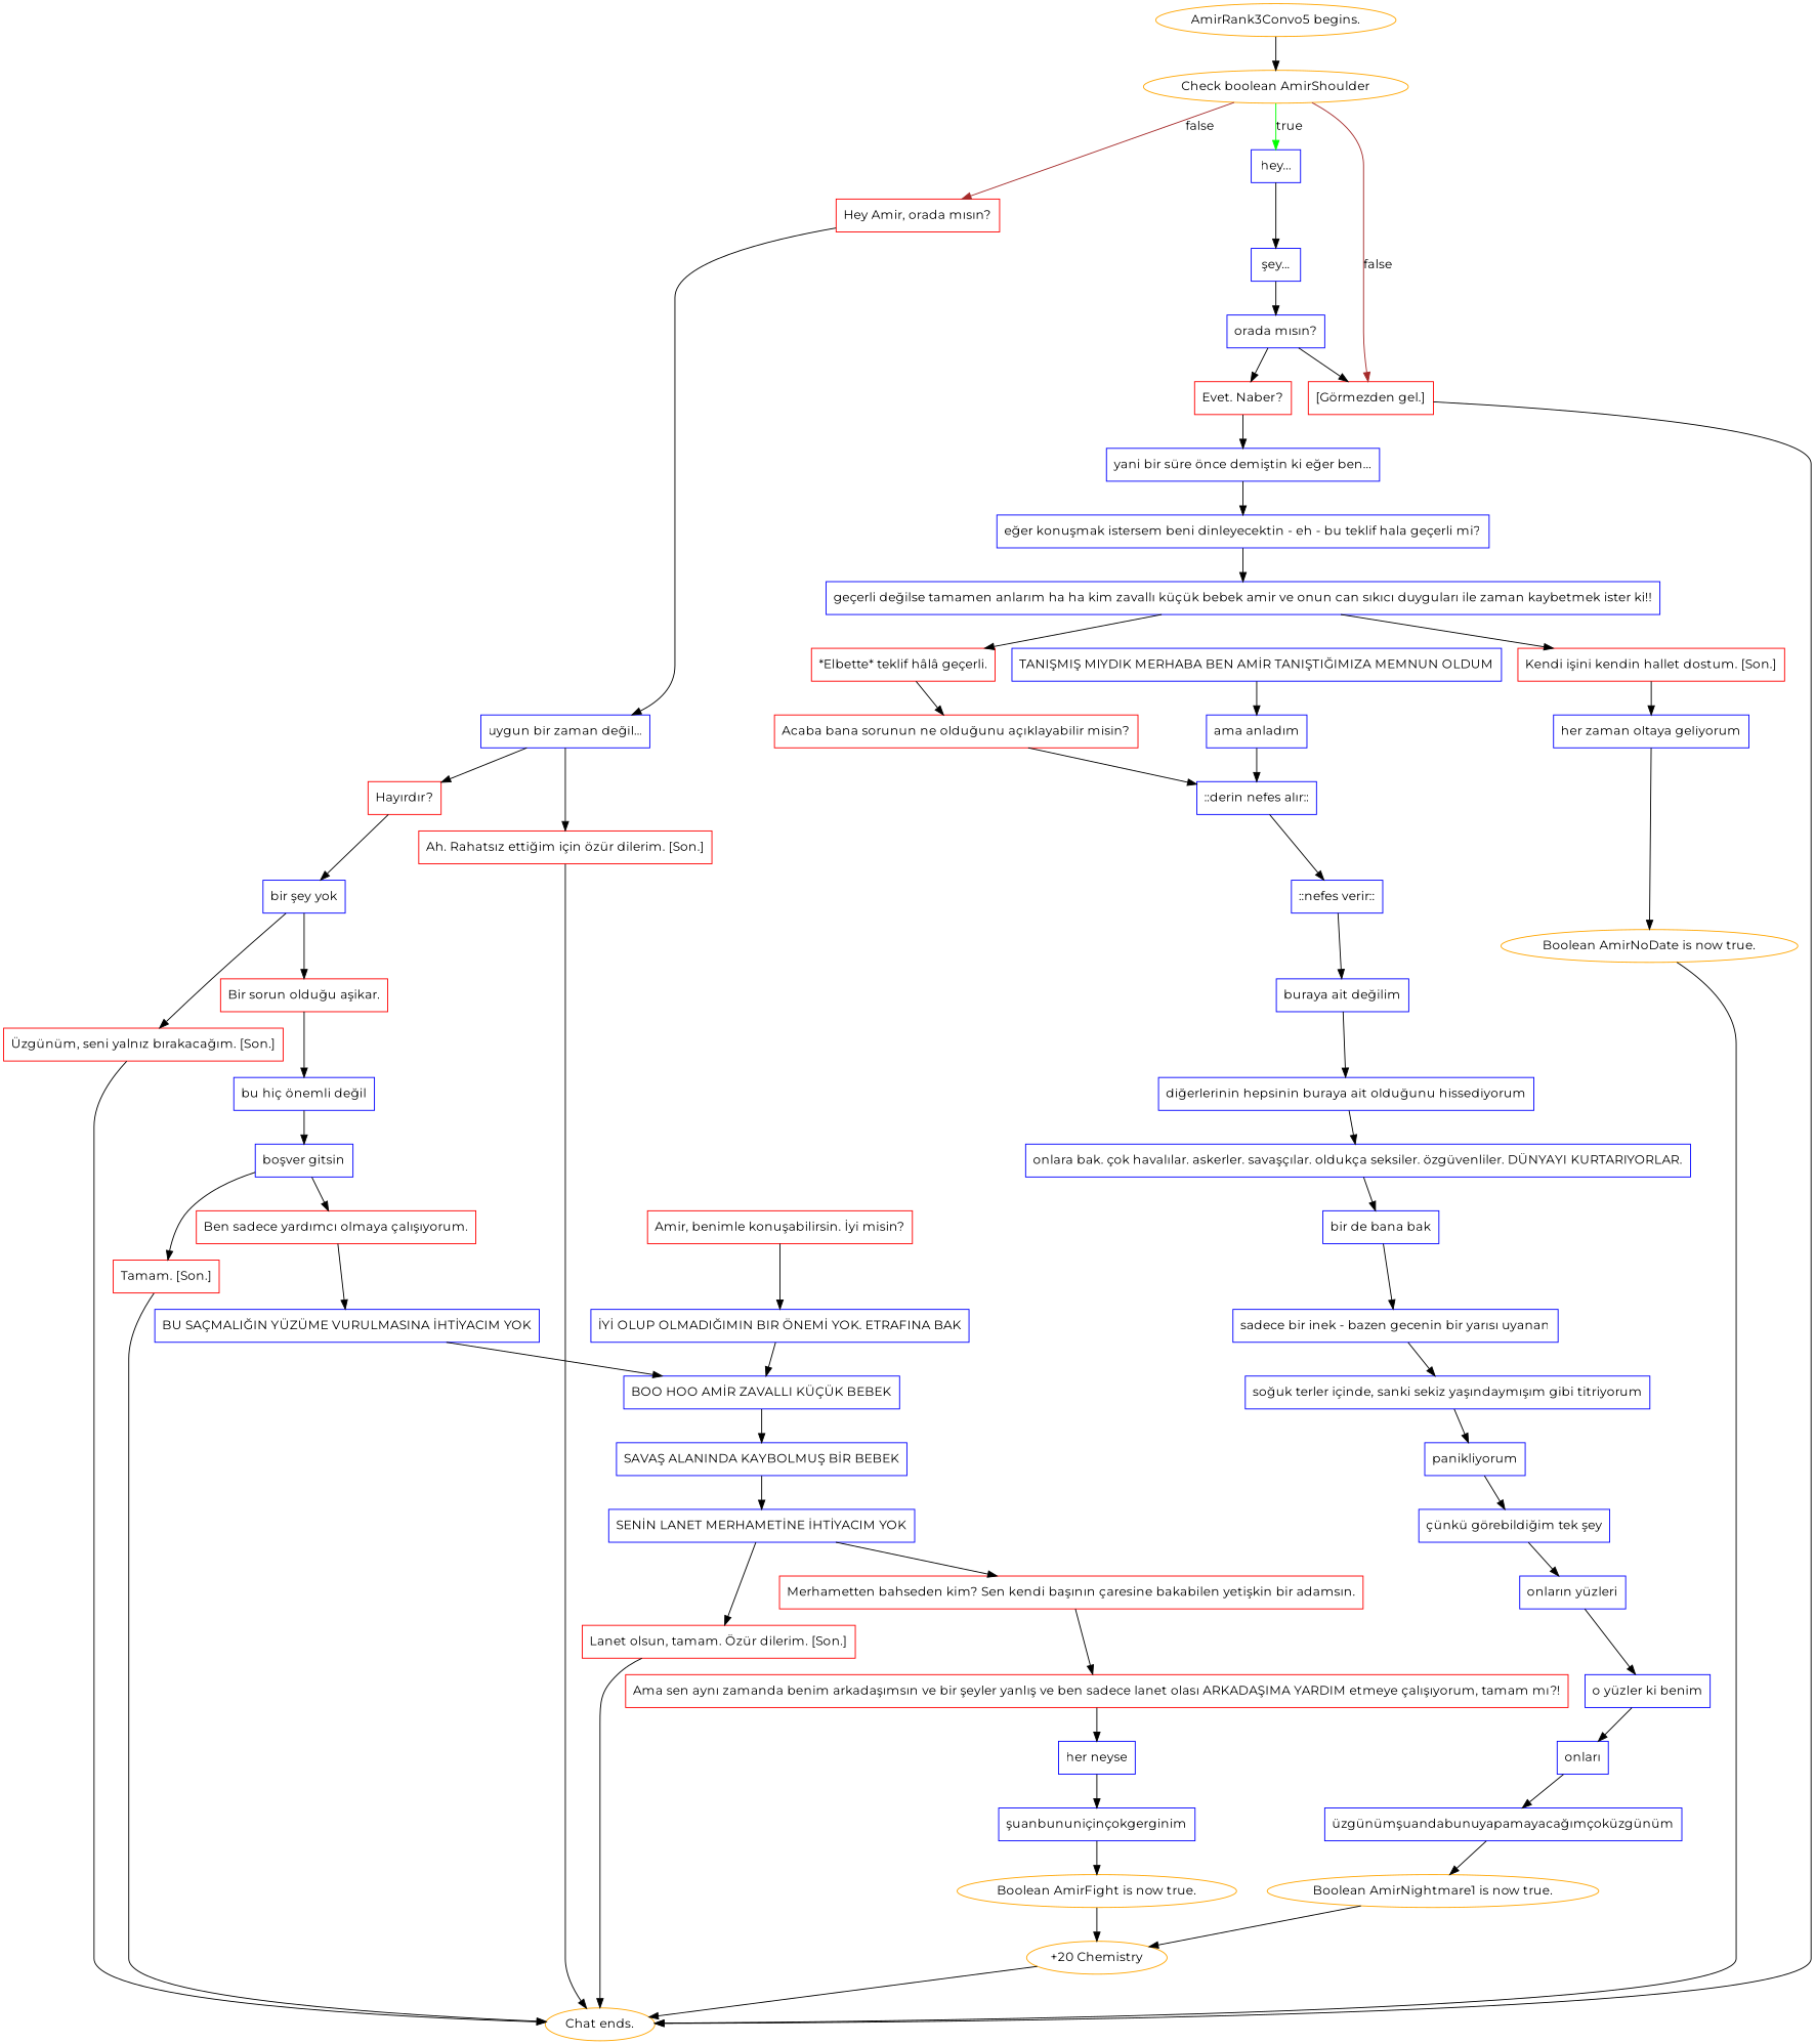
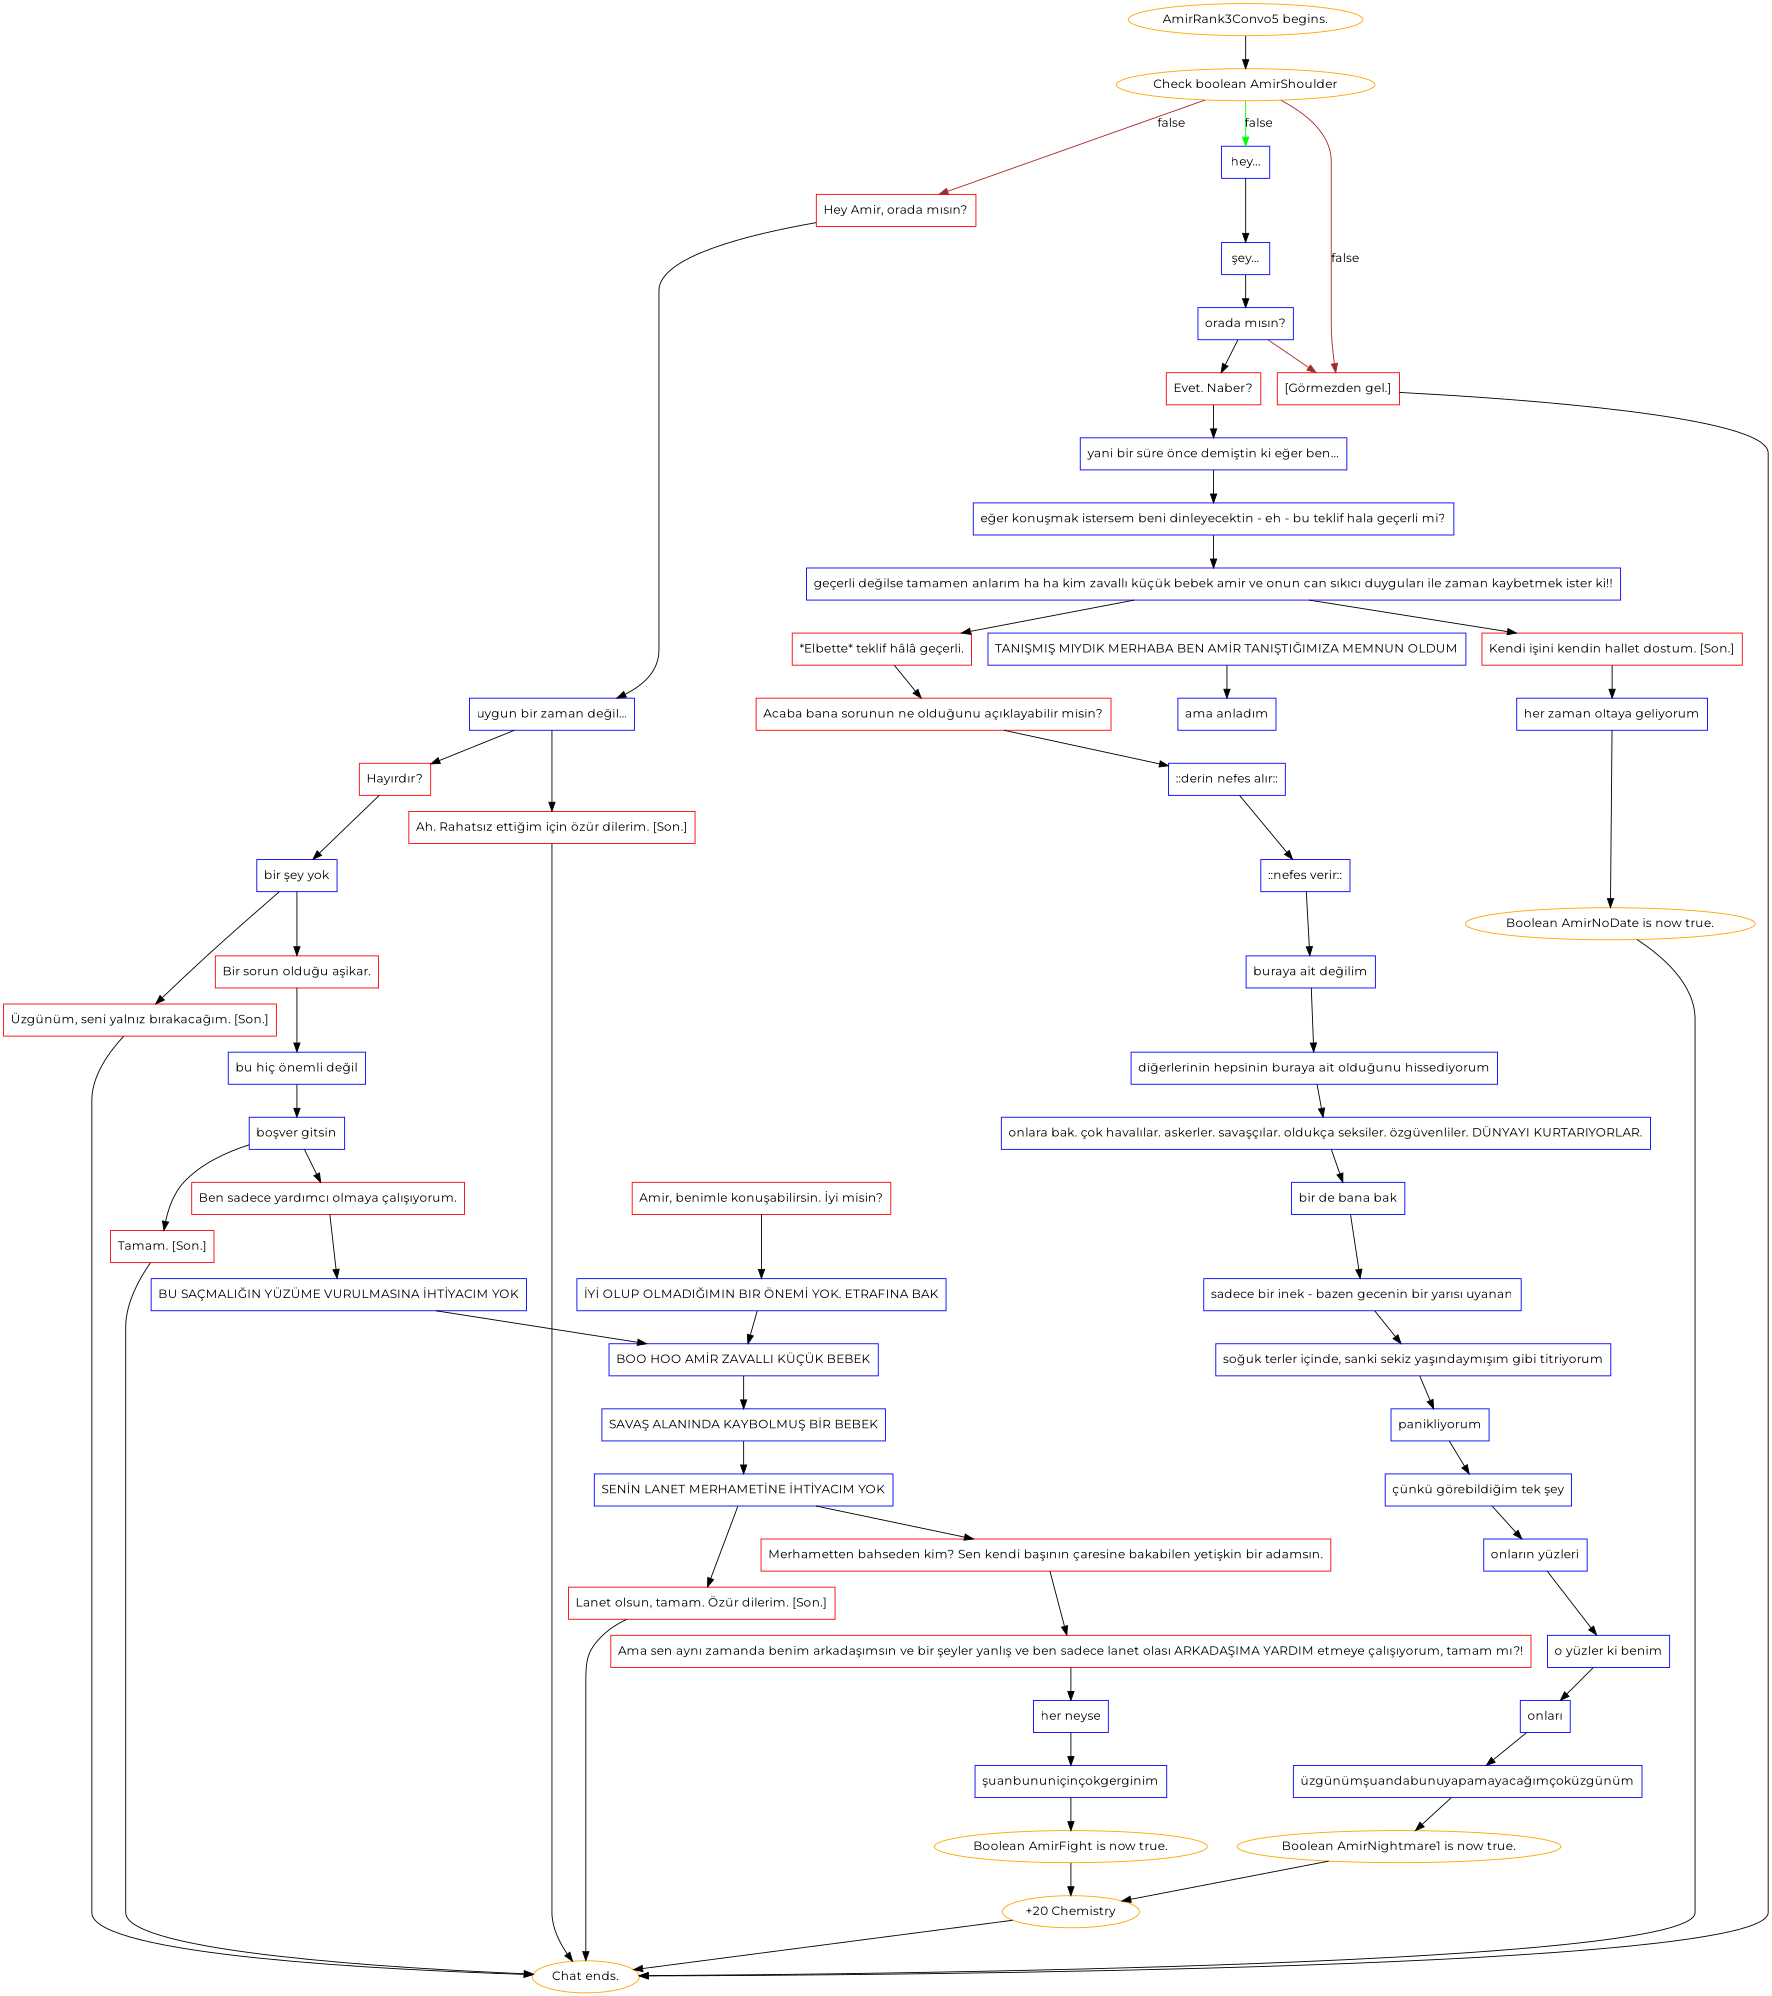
  digraph {
    fontname=Montserrat
    node [color=blue fontname=Montserrat shape=box]
    edge [fontname=Montserrat]
    "AmirRank3Convo5 begins." [color=orange shape=""]
    n2 [color=orange label="Check boolean AmirShoulder" shape=""]
    n3 [label="hey..."]
    n4 [color=red label="Hey Amir, orada mısın?"]
    n5 [color=red label="[Görmezden gel.]"]
    n6 [label="şey..."]
    n7 [label="uygun bir zaman değil..."]
    "Chat ends." [color=orange shape=""]
    n9 [label="orada mısın?"]
    n10 [color=red label="Hayırdır?"]
    n11 [color=red label="Ah. Rahatsız ettiğim için özür dilerim. [Son.]"]
    n12 [color=red label="Evet. Naber?"]
    n13 [label="bir şey yok"]
    n14 [label="yani bir süre önce demiştin ki eğer ben..."]
    n15 [color=red label="Bir sorun olduğu aşikar."]
    n16 [color=red label="Üzgünüm, seni yalnız bırakacağım. [Son.]"]
    n17 [label="eğer konuşmak istersem beni dinleyecektin - eh - bu teklif hala geçerli mi?"]
    n18 [label="bu hiç önemli değil"]
    n19 [label="geçerli değilse tamamen anlarım ha ha kim zavallı küçük bebek amir ve onun can sıkıcı duyguları ile zaman kaybetmek ister ki!!"]
    n20 [label="boşver gitsin"]
    n21 [color=red label="Kendi işini kendin hallet dostum. [Son.]"]
    n22 [color=red label="*Elbette* teklif hâlâ geçerli."]
    n23 [color=red label="Ben sadece yardımcı olmaya çalışıyorum."]
    n24 [color=red label="Tamam. [Son.]"]
    n25 [label="her zaman oltaya geliyorum"]
    n26 [color=red label="Acaba bana sorunun ne olduğunu açıklayabilir misin?"]
    n27 [color=red label="Amir, benimle konuşabilirsin. İyi misin?"]
    n28 [label="İYİ OLUP OLMADIĞIMIN BIR ÖNEMİ YOK. ETRAFINA BAK"]
    n29 [label="BU SAÇMALIĞIN YÜZÜME VURULMASINA İHTİYACIM YOK"]
    n30 [color=orange label="Boolean AmirNoDate is now true." shape=""]
    n31 [label="::derin nefes alır::"]
    n32 [label="TANIŞMIŞ MIYDIK MERHABA BEN AMİR TANIŞTIĞIMIZA MEMNUN OLDUM"]
    n33 [label="ama anladım"]
    n34 [label="BOO HOO AMİR ZAVALLI KÜÇÜK BEBEK"]
    n35 [label="::nefes verir::"]
    n36 [label="SAVAŞ ALANINDA KAYBOLMUŞ BİR BEBEK"]
    n37 [label="buraya ait değilim"]
    n38 [label="SENİN LANET MERHAMETİNE İHTİYACIM YOK"]
    n39 [label="diğerlerinin hepsinin buraya ait olduğunu hissediyorum"]
    n40 [color=red label="Merhametten bahseden kim? Sen kendi başının çaresine bakabilen yetişkin bir adamsın."]
    n41 [color=red label="Lanet olsun, tamam. Özür dilerim. [Son.]"]
    n42 [label="onlara bak. çok havalılar. askerler. savaşçılar. oldukça seksiler. özgüvenliler. DÜNYAYI KURTARIYORLAR."]
    n43 [color=red label="Ama sen aynı zamanda benim arkadaşımsın ve bir şeyler yanlış ve ben sadece lanet olası ARKADAŞIMA YARDIM etmeye çalışıyorum, tamam mı?!"]
    n44 [label="bir de bana bak"]
    n45 [label="her neyse"]
    n46 [label="sadece bir inek - bazen gecenin bir yarısı uyanan"]
    n47 [label="şuanbununiçinçokgerginim"]
    n48 [label="soğuk terler içinde, sanki sekiz yaşındaymışım gibi titriyorum"]
    n49 [color=orange label="Boolean AmirFight is now true." shape=""]
    n50 [label=panikliyorum]
    n51 [color=orange label="+20 Chemistry" shape=""]
    n52 [label="çünkü görebildiğim tek şey"]
    n53 [label="onların yüzleri"]
    n54 [label="o yüzler ki benim"]
    n55 [label="onları"]
    n56 [label="üzgünümşuandabunuyapamayacağımçoküzgünüm"]
    n57 [color=orange label="Boolean AmirNightmare1 is now true." shape=""]
    "AmirRank3Convo5 begins." -> n2
-   n2 -> n3 [color=green label=true]
+   n2 -> n3 [color=green label=false]
    n2 -> n4 [color=brown label=false]
    n2 -> n5 [color=brown label=false]
    n3 -> n6
    n4 -> n7
    n5 -> "Chat ends."
    n6 -> n9
    n7 -> n10
    n7 -> n11
-   n9 -> n5
+   n9 -> n5 [color=brown]
    n9 -> n12
    n10 -> n13
    n11 -> "Chat ends."
    n12 -> n14
    n13 -> n15
    n13 -> n16
    n14 -> n17
    n15 -> n18
    n16 -> "Chat ends."
    n17 -> n19
    n18 -> n20
    n19 -> n21
    n19 -> n22
    n20 -> n23
    n20 -> n24
    n21 -> n25
    n22 -> n26
    n23 -> n29
    n24 -> "Chat ends."
    n25 -> n30
    n26 -> n31
    n27 -> n28
    n28 -> n34
    n29 -> n34
    n30 -> "Chat ends."
    n31 -> n35
    n32 -> n33
-   n33 -> n31
    n34 -> n36
    n35 -> n37
    n36 -> n38
    n37 -> n39
    n38 -> n40
    n38 -> n41
    n39 -> n42
    n40 -> n43
    n41 -> "Chat ends."
    n42 -> n44
    n43 -> n45
    n44 -> n46
    n45 -> n47
    n46 -> n48
    n47 -> n49
    n48 -> n50
    n49 -> n51
    n50 -> n52
    n51 -> "Chat ends."
    n52 -> n53
    n53 -> n54
    n54 -> n55
    n55 -> n56
    n56 -> n57
    n57 -> n51
  }
